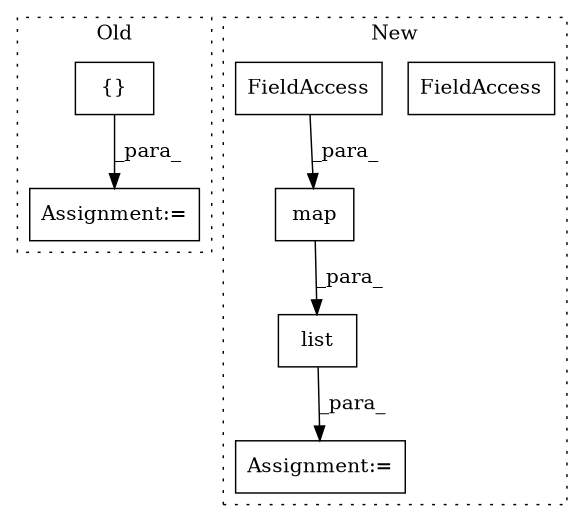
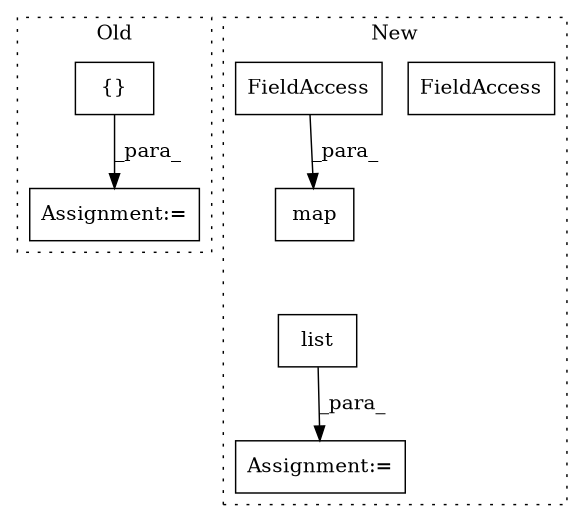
  digraph {
    node [a=7 l=1 s=1918 shape=box]
    n1 [a=4 l="1,1" label="{}" s="1315,1585"]
    n2 [label="Assignment:=" s=1291]
    n3 [a=32 l="4,1" label=map s="1903,1945"]
    n4 [label="Assignment:=" s=1897]
    n5 [a=32 l="5,1" label=list s="1898,1946"]
    n6 [a=22 l=27 label=FieldAccess]
    n7 [a=22 l=27 label=FieldAccess]
    subgraph cluster_1 {
      label=Old
      style=dotted
      n1
      n2
    }
    subgraph cluster_2 {
      label=New
      style=dotted
      n3
      n4
      n5
      n6
      n7
    }
    n1 -> n2 [label=_para_]
-   n3 -> n5 [label=_para_]
    n5 -> n4 [label=_para_]
    n7 -> n3 [label=_para_]
  }
